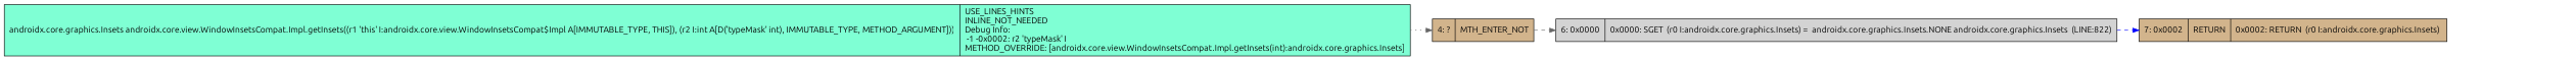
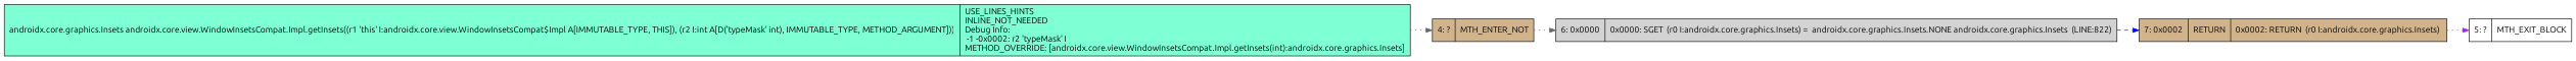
  digraph {
    fontname=Ubuntu
    rankdir=LR
    node [fillcolor=tan fontname=Ubuntu shape=record style=filled]
    edge [color=gray40 fontname=Ubuntu style=dashed]
    n1 [label="{4\:\ ?|MTH_ENTER_NOT\l}"]
    n2 [fillcolor=lightgrey label="{6\:\ 0x0000|0x0000: SGET  (r0 I:androidx.core.graphics.Insets) =  androidx.core.graphics.Insets.NONE androidx.core.graphics.Insets  (LINE:822)\l}"]
    n3 [label="{7\:\ 0x0002|RETURN\l|0x0002: RETURN  (r0 I:androidx.core.graphics.Insets) \l}"]
+   n4 [fillcolor=white label="{5\:\ ?|MTH_EXIT_BLOCK\l}"]
    n5 [fillcolor=aquamarine label="{androidx.core.graphics.Insets androidx.core.view.WindowInsetsCompat.Impl.getInsets((r1 'this' I:androidx.core.view.WindowInsetsCompat$Impl A[IMMUTABLE_TYPE, THIS]), (r2 I:int A[D('typeMask' int), IMMUTABLE_TYPE, METHOD_ARGUMENT]))  | USE_LINES_HINTS\lINLINE_NOT_NEEDED\lDebug Info:\l  \-1 \-0x0002: r2 'typeMask' I\lMETHOD_OVERRIDE: [androidx.core.view.WindowInsetsCompat.Impl.getInsets(int):androidx.core.graphics.Insets]\l}"]
-   n1 -> n2
+   n1 -> n2 [style=dotted]
    n2 -> n3 [color=blue]
+   n3 -> n4 [color=purple style=dotted]
    n5 -> n1 [style=dotted]
  }
